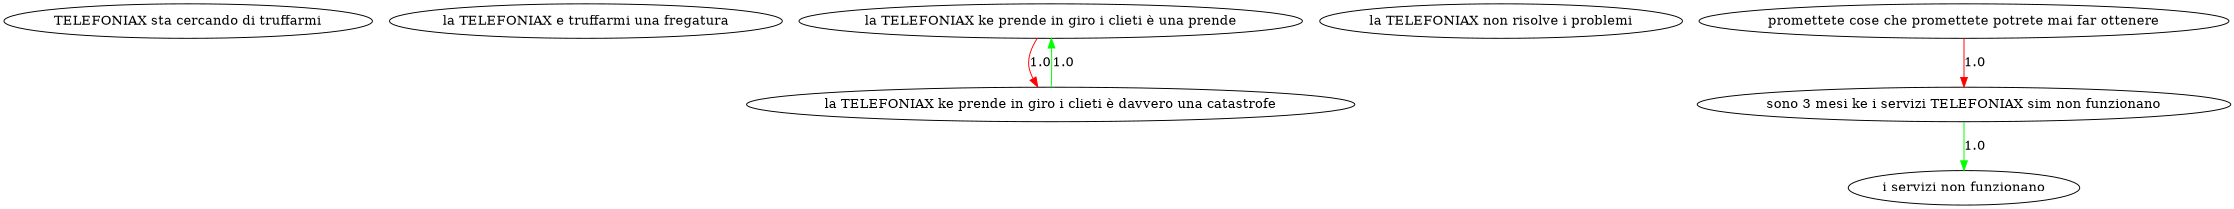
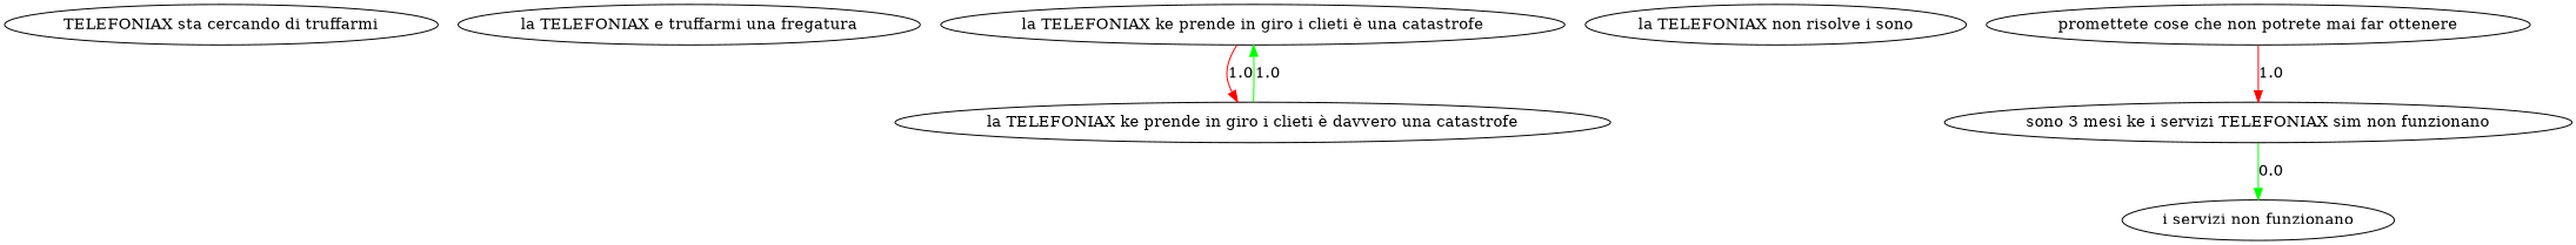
  digraph {
    edge [color=red]
    "TELEFONIAX sta cercando di truffarmi"
    n2 [label="la TELEFONIAX e truffarmi una fregatura"]
-   "la TELEFONIAX ke prende in giro i clieti è una catastrofe" [label="la TELEFONIAX ke prende in giro i clieti è una prende"]
+   "la TELEFONIAX ke prende in giro i clieti è una catastrofe"
    "la TELEFONIAX ke prende in giro i clieti è davvero una catastrofe"
-   "la TELEFONIAX non risolve i problemi"
-   "promettete cose che non potrete mai far ottenere" [label="promettete cose che promettete potrete mai far ottenere"]
+   "la TELEFONIAX non risolve i problemi" [label="la TELEFONIAX non risolve i sono"]
+   "promettete cose che non potrete mai far ottenere"
    "sono 3 mesi ke i servizi TELEFONIAX sim non funzionano"
    "i servizi non funzionano"
    "la TELEFONIAX ke prende in giro i clieti è una catastrofe" -> "la TELEFONIAX ke prende in giro i clieti è davvero una catastrofe" [label=1.0]
    "la TELEFONIAX ke prende in giro i clieti è davvero una catastrofe" -> "la TELEFONIAX ke prende in giro i clieti è una catastrofe" [color=green label=1.0]
    "promettete cose che non potrete mai far ottenere" -> "sono 3 mesi ke i servizi TELEFONIAX sim non funzionano" [label=1.0]
-   "sono 3 mesi ke i servizi TELEFONIAX sim non funzionano" -> "i servizi non funzionano" [color=green label=1.0]
+   "sono 3 mesi ke i servizi TELEFONIAX sim non funzionano" -> "i servizi non funzionano" [color=green label=0.0]
  }
